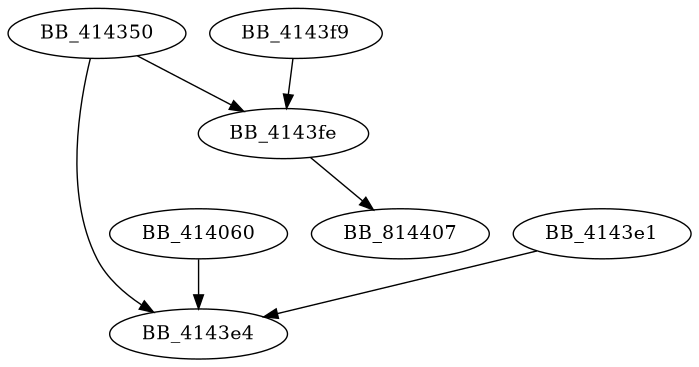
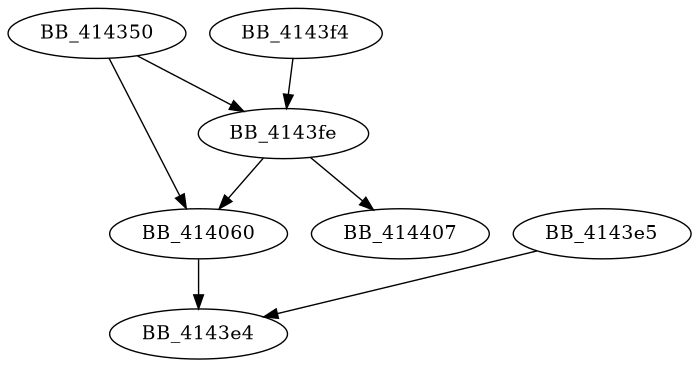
  digraph {
    n1 [label=BB_414060]
    BB_414350
    BB_4143fe
    BB_4143e4
-   BB_4143e1
-   BB_4143f9
-   BB_414407 [label=BB_814407]
+   BB_4143e1 [label=BB_4143e5]
+   BB_4143f9 [label=BB_4143f4]
+   BB_414407
    n1 -> BB_4143e4
-   BB_414350 -> BB_4143e4
+   BB_414350 -> n1
    BB_414350 -> BB_4143fe
+   BB_4143fe -> n1
    BB_4143fe -> BB_414407
    BB_4143e1 -> BB_4143e4
    BB_4143f9 -> BB_4143fe
  }
